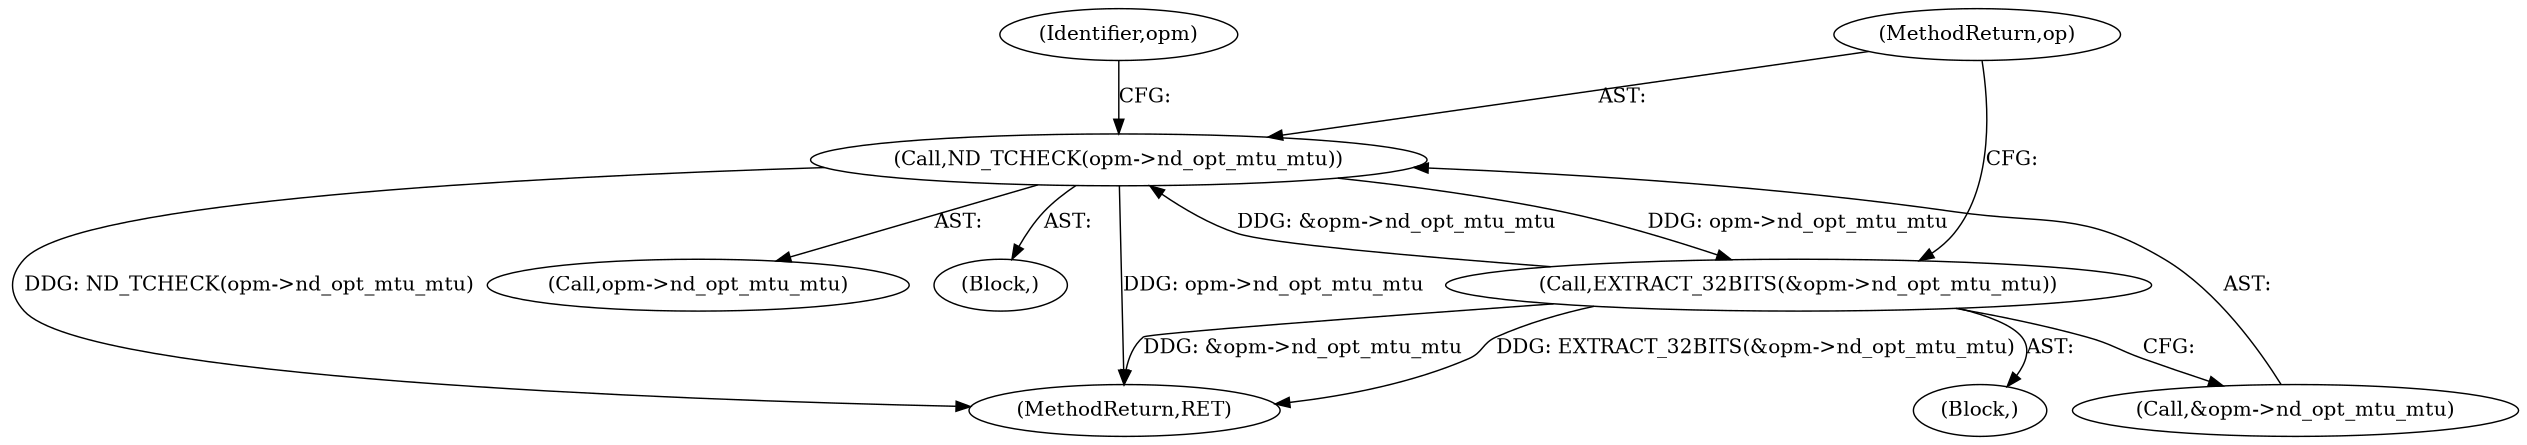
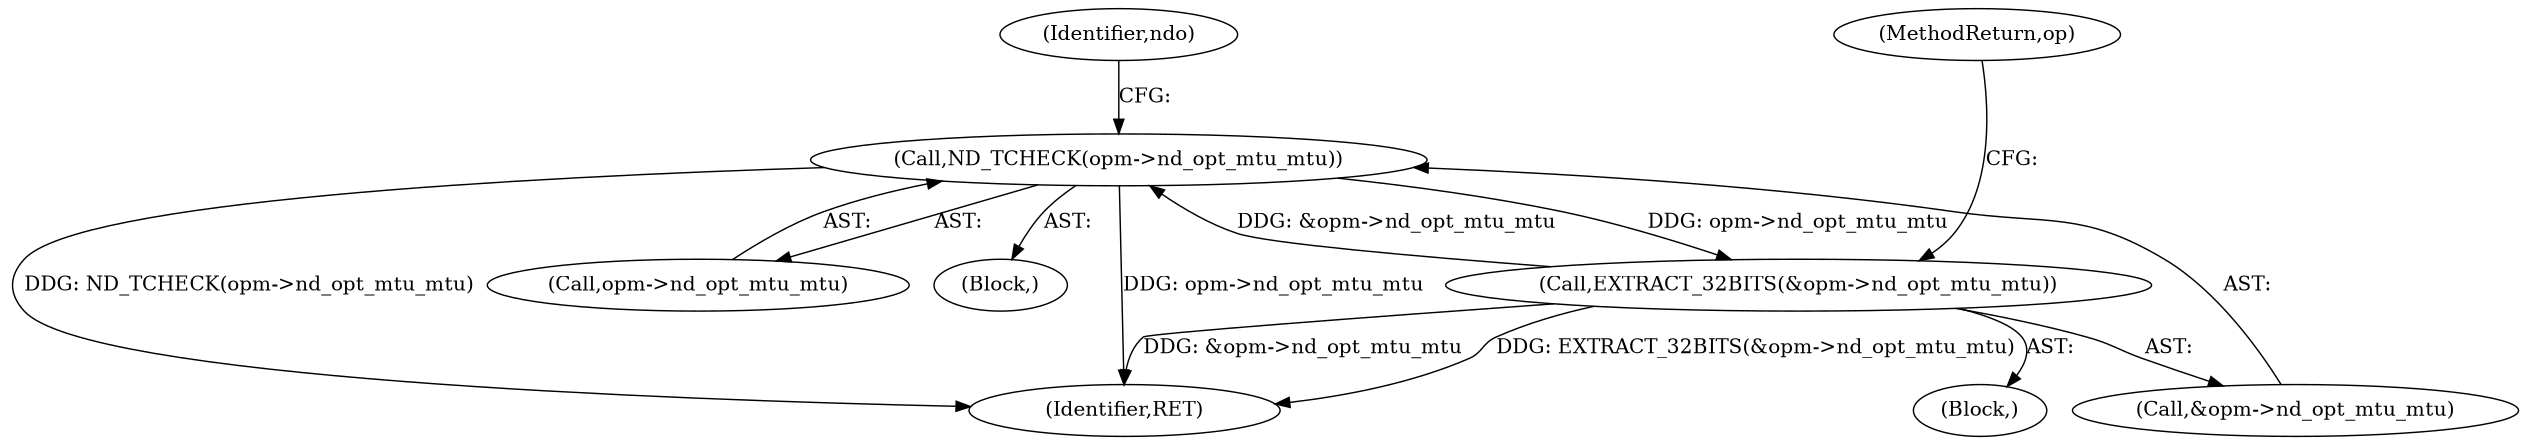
  digraph {
    n1 [label="(Call,ND_TCHECK(opm->nd_opt_mtu_mtu))"]
    n2 [label="(Call,EXTRACT_32BITS(&opm->nd_opt_mtu_mtu))"]
-   n3 [label="(MethodReturn,RET)"]
+   n3 [label="(Identifier,RET)"]
    n4 [label="(Call,opm->nd_opt_mtu_mtu)"]
    n5 [label="(Block,)"]
    n6 [label="(Block,)"]
    n7 [label="(Call,&opm->nd_opt_mtu_mtu)"]
    n8 [label="(MethodReturn,op)"]
-   n9 [label="(Identifier,opm)"]
+   n9 [label="(Identifier,ndo)"]
    n1 -> n2 [label="DDG: opm->nd_opt_mtu_mtu"]
    n1 -> n3 [label="DDG: ND_TCHECK(opm->nd_opt_mtu_mtu)"]
    n1 -> n3 [label="DDG: opm->nd_opt_mtu_mtu"]
    n1 -> n4 [label="AST: "]
    n1 -> n5 [label="AST: "]
    n2 -> n1 [label="DDG: &opm->nd_opt_mtu_mtu"]
    n2 -> n3 [label="DDG: EXTRACT_32BITS(&opm->nd_opt_mtu_mtu)"]
    n2 -> n3 [label="DDG: &opm->nd_opt_mtu_mtu"]
    n2 -> n6 [label="AST: "]
-   n2 -> n7 [label="CFG: "]
-   n8 -> n1 [label="AST: "]
+   n2 -> n7 [label="AST: "]
+   n4 -> n1 [label="AST: "]
    n7 -> n1 [label="AST: "]
    n8 -> n2 [label="CFG: "]
    n9 -> n1 [label="CFG: "]
  }
